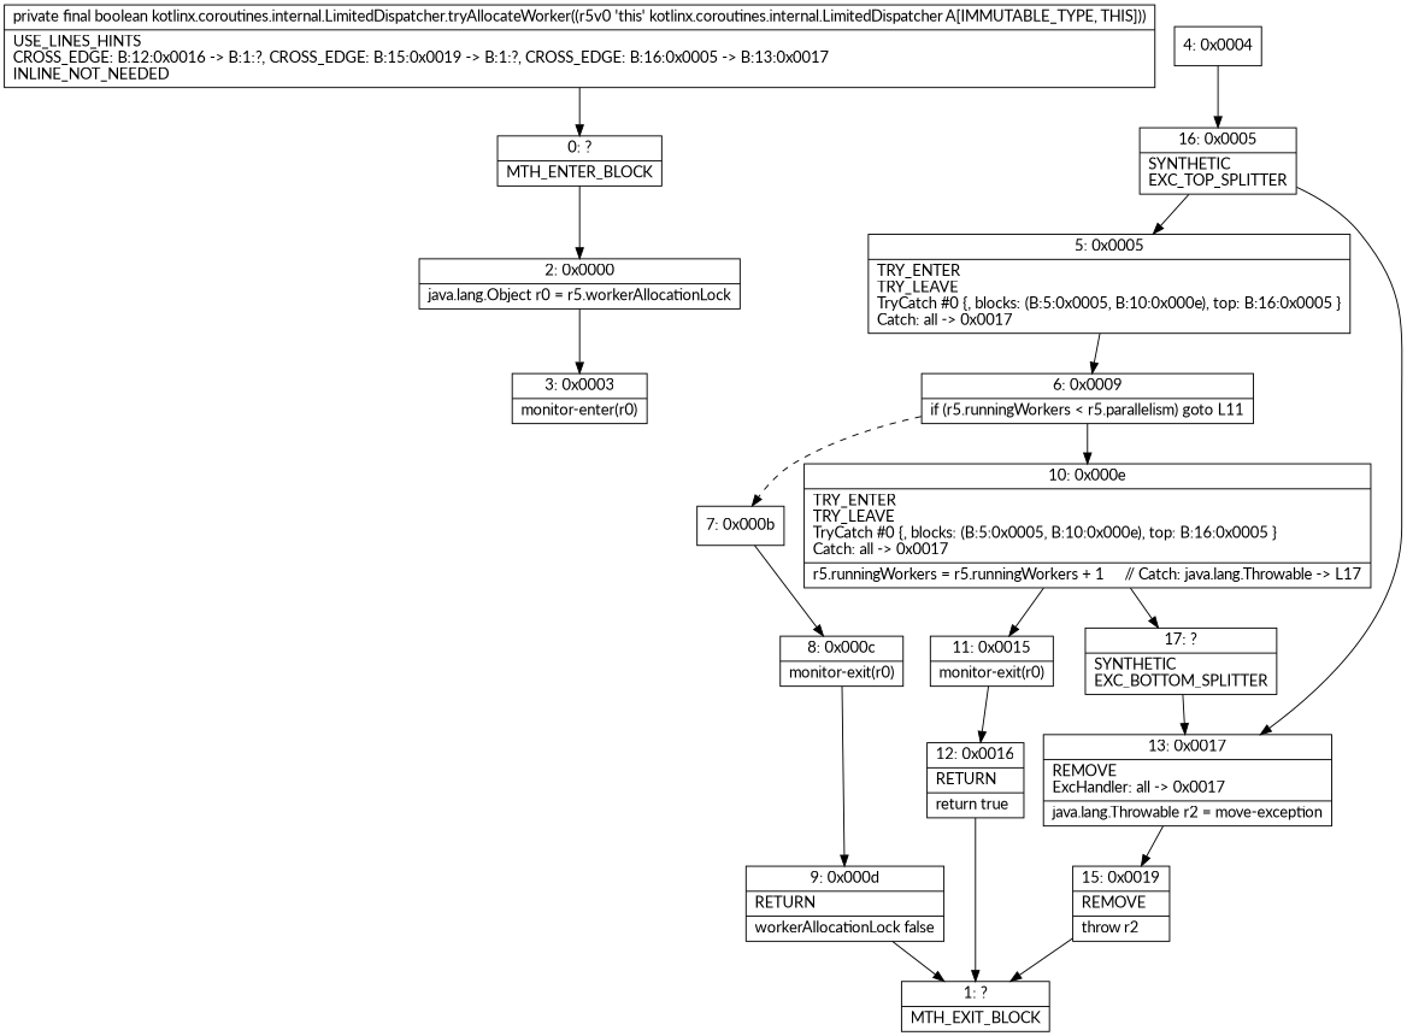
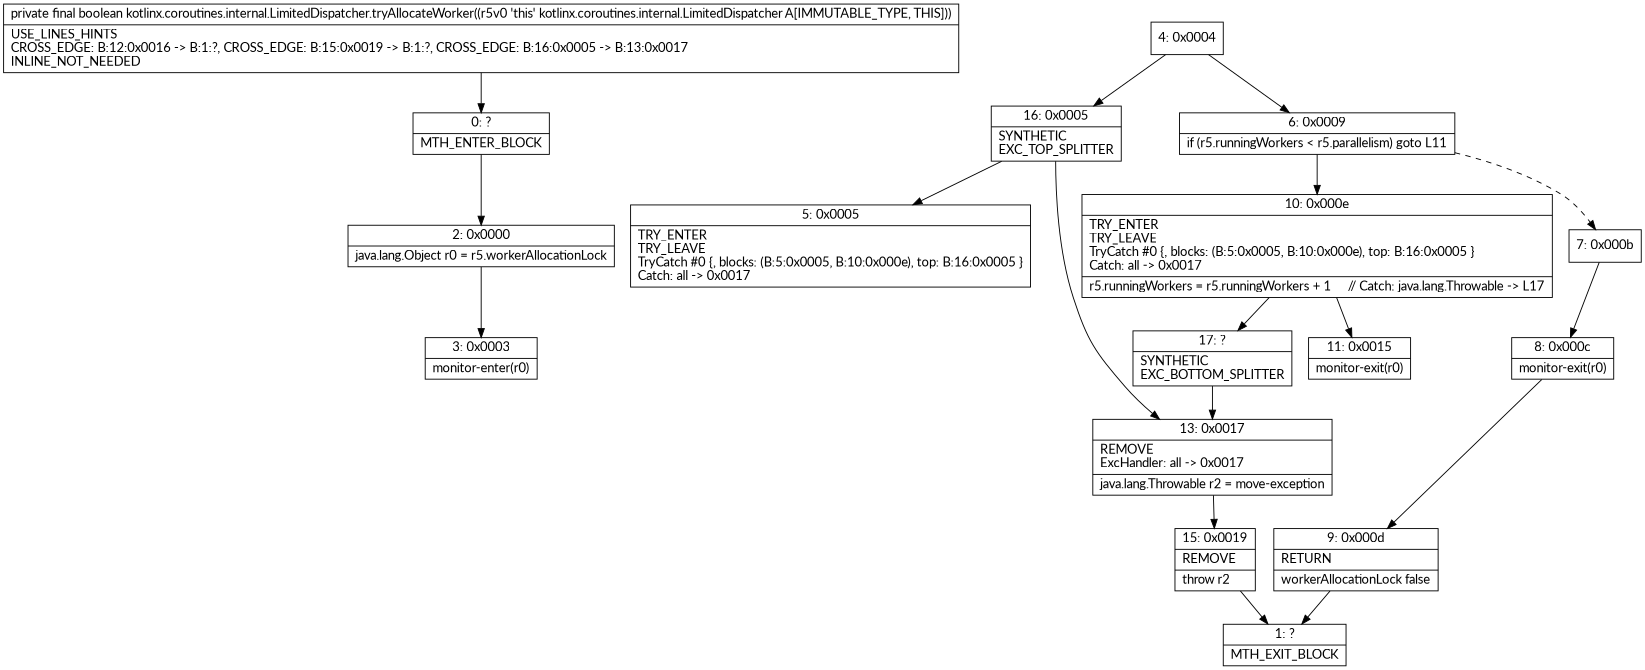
  digraph {
    fontname=Lato
    node [fontname=Lato shape=record]
    edge [fontname=Lato]
    n1 [label="{0\:\ ?|MTH_ENTER_BLOCK\l}"]
    n2 [label="{2\:\ 0x0000|java.lang.Object r0 = r5.workerAllocationLock\l}"]
    n3 [label="{3\:\ 0x0003|monitor\-enter(r0)\l}"]
    n4 [label="{4\:\ 0x0004}"]
    n5 [label="{16\:\ 0x0005|SYNTHETIC\lEXC_TOP_SPLITTER\l}"]
    n6 [label="{5\:\ 0x0005|TRY_ENTER\lTRY_LEAVE\lTryCatch #0 \{, blocks: (B:5:0x0005, B:10:0x000e), top: B:16:0x0005 \}\lCatch: all \-\> 0x0017\l}"]
    n7 [label="{13\:\ 0x0017|REMOVE\lExcHandler: all \-\> 0x0017\l|java.lang.Throwable r2 = move\-exception\l}"]
    n8 [label="{6\:\ 0x0009|if (r5.runningWorkers \< r5.parallelism) goto L11\l}"]
    n9 [label="{15\:\ 0x0019|REMOVE\l|throw r2\l}"]
    n10 [label="{7\:\ 0x000b}"]
    n11 [label="{10\:\ 0x000e|TRY_ENTER\lTRY_LEAVE\lTryCatch #0 \{, blocks: (B:5:0x0005, B:10:0x000e), top: B:16:0x0005 \}\lCatch: all \-\> 0x0017\l|r5.runningWorkers = r5.runningWorkers + 1     \/\/ Catch: java.lang.Throwable \-\> L17\l}"]
    n12 [label="{8\:\ 0x000c|monitor\-exit(r0)\l}"]
    n13 [label="{11\:\ 0x0015|monitor\-exit(r0)\l}"]
    n14 [label="{17\:\ ?|SYNTHETIC\lEXC_BOTTOM_SPLITTER\l}"]
    n15 [label="{9\:\ 0x000d|RETURN\l|workerAllocationLock false\l}"]
    n16 [label="{1\:\ ?|MTH_EXIT_BLOCK\l}"]
-   n17 [label="{12\:\ 0x0016|RETURN\l|return true\l}"]
    n18 [label="{private final boolean kotlinx.coroutines.internal.LimitedDispatcher.tryAllocateWorker((r5v0 'this' kotlinx.coroutines.internal.LimitedDispatcher A[IMMUTABLE_TYPE, THIS]))  | USE_LINES_HINTS\lCROSS_EDGE: B:12:0x0016 \-\> B:1:?, CROSS_EDGE: B:15:0x0019 \-\> B:1:?, CROSS_EDGE: B:16:0x0005 \-\> B:13:0x0017\lINLINE_NOT_NEEDED\l}"]
    n1 -> n2
    n2 -> n3
    n4 -> n5
    n5 -> n6
    n5 -> n7
-   n6 -> n8
+   n4 -> n8
    n7 -> n9
    n8 -> n10 [style=dashed]
    n8 -> n11
    n9 -> n16
    n10 -> n12
    n11 -> n13
    n11 -> n14
    n12 -> n15
-   n13 -> n17
    n14 -> n7
    n15 -> n16
-   n17 -> n16
    n18 -> n1
  }
